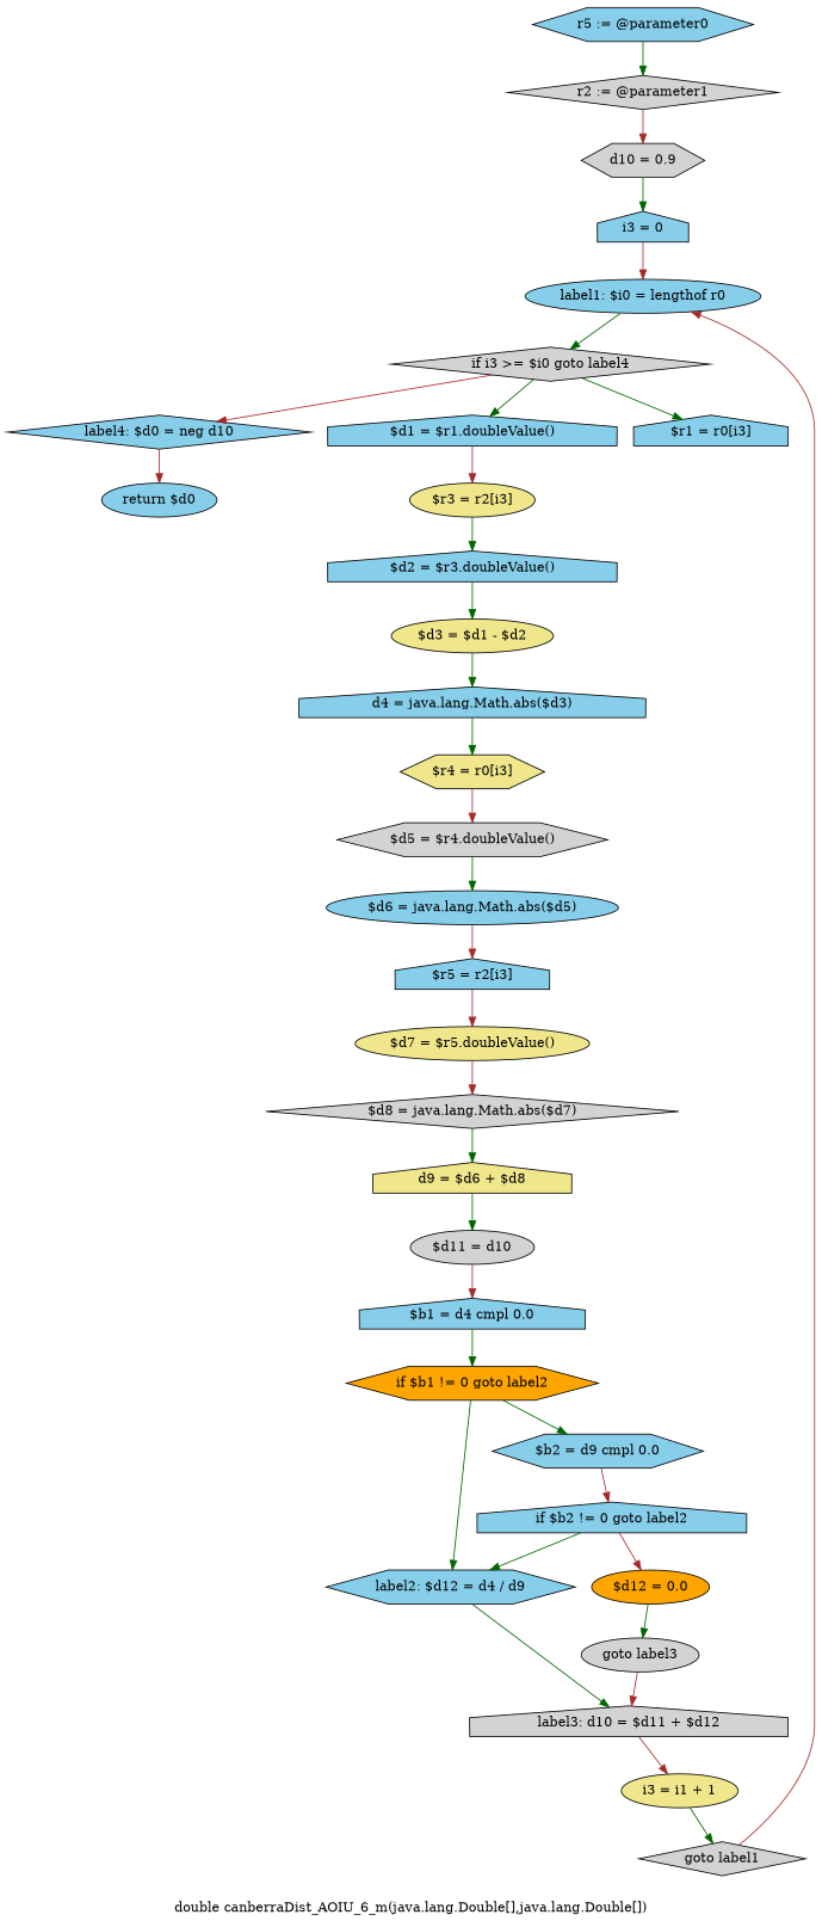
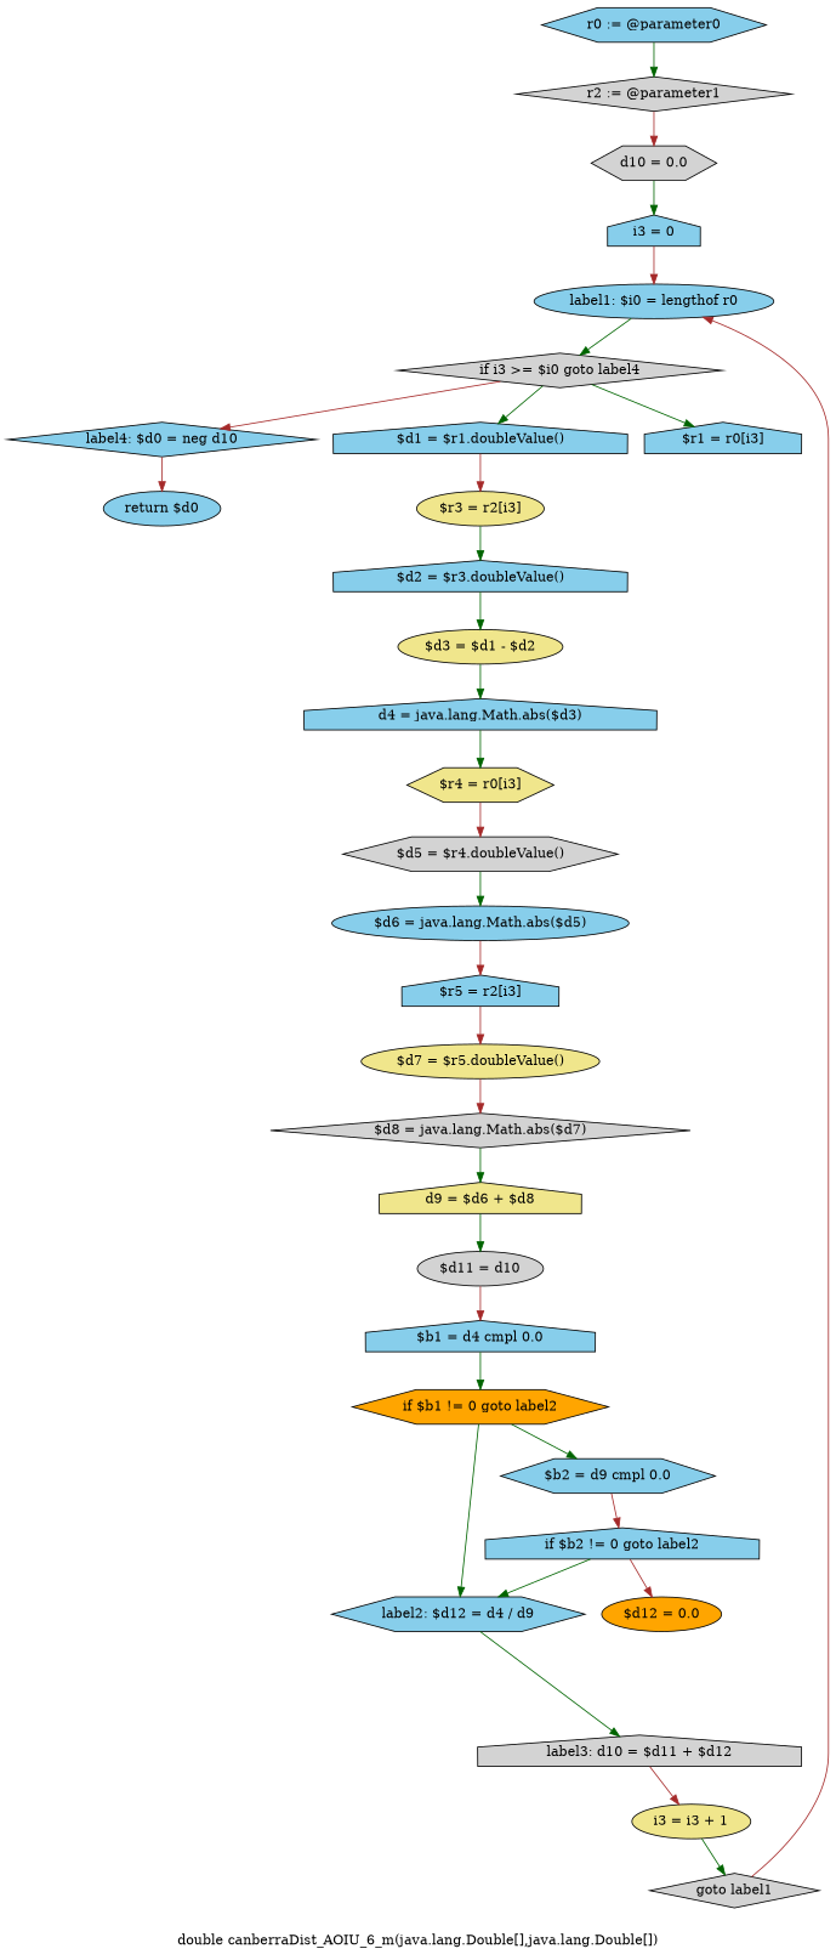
  digraph {
    label="double canberraDist_AOIU_6_m(java.lang.Double[],java.lang.Double[])"
    node [fillcolor=skyblue shape=house style=filled]
    edge [color=darkgreen]
-   n1 [label="r5 := @parameter0" shape=hexagon]
+   n1 [label="r0 := @parameter0" shape=hexagon]
    n2 [fillcolor=lightgrey label="r2 := @parameter1" shape=diamond]
-   n3 [fillcolor=lightgrey label="d10 = 0.9" shape=hexagon]
+   n3 [fillcolor=lightgrey label="d10 = 0.0" shape=hexagon]
    n4 [label="i3 = 0"]
    n5 [label="label1: $i0 = lengthof r0" shape=ellipse]
    n6 [fillcolor=lightgrey label="if i3 >= $i0 goto label4" shape=diamond]
    n7 [label="$r1 = r0[i3]"]
    n8 [label="label4: $d0 = neg d10" shape=diamond]
    n9 [label="$d1 = $r1.doubleValue()"]
    n10 [label="return $d0" shape=ellipse]
    n11 [fillcolor=khaki label="$r3 = r2[i3]" shape=ellipse]
    n12 [label="$d2 = $r3.doubleValue()"]
    n13 [fillcolor=khaki label="$d3 = $d1 - $d2" shape=ellipse]
    n14 [label="d4 = java.lang.Math.abs($d3)"]
    n15 [fillcolor=khaki label="$r4 = r0[i3]" shape=hexagon]
    n16 [fillcolor=lightgrey label="$d5 = $r4.doubleValue()" shape=hexagon]
    n17 [label="$d6 = java.lang.Math.abs($d5)" shape=ellipse]
    n18 [label="$r5 = r2[i3]"]
    n19 [fillcolor=khaki label="$d7 = $r5.doubleValue()" shape=ellipse]
    n20 [fillcolor=lightgrey label="$d8 = java.lang.Math.abs($d7)" shape=diamond]
    n21 [fillcolor=khaki label="d9 = $d6 + $d8"]
    n22 [fillcolor=lightgrey label="$d11 = d10" shape=ellipse]
    n23 [label="$b1 = d4 cmpl 0.0"]
    n24 [fillcolor=orange label="if $b1 != 0 goto label2" shape=hexagon]
    n25 [label="$b2 = d9 cmpl 0.0" shape=hexagon]
    n26 [label="label2: $d12 = d4 / d9" shape=hexagon]
    n27 [label="if $b2 != 0 goto label2"]
    n28 [fillcolor=lightgrey label="label3: d10 = $d11 + $d12"]
    n29 [fillcolor=orange label="$d12 = 0.0" shape=ellipse]
-   n30 [fillcolor=khaki label="i3 = i1 + 1" shape=ellipse]
-   n31 [fillcolor=lightgrey label="goto label3" shape=ellipse]
+   n30 [fillcolor=khaki label="i3 = i3 + 1" shape=ellipse]
    n32 [fillcolor=lightgrey label="goto label1" shape=diamond]
    n1 -> n2
    n2 -> n3 [color=brown]
    n3 -> n4
    n4 -> n5 [color=brown]
    n5 -> n6
    n6 -> n7
    n6 -> n8 [color=brown]
    n6 -> n9
    n8 -> n10 [color=brown]
    n9 -> n11 [color=brown]
    n11 -> n12
    n12 -> n13
    n13 -> n14
    n14 -> n15
    n15 -> n16 [color=brown]
    n16 -> n17
    n17 -> n18 [color=brown]
    n18 -> n19 [color=brown]
    n19 -> n20 [color=brown]
    n20 -> n21
    n21 -> n22
    n22 -> n23 [color=brown]
    n23 -> n24
    n24 -> n25
    n24 -> n26
    n25 -> n27 [color=brown]
    n26 -> n28
    n27 -> n26
    n27 -> n29 [color=brown]
    n28 -> n30 [color=brown]
-   n29 -> n31
    n30 -> n32
-   n31 -> n28 [color=brown]
    n32 -> n5 [color=brown]
  }
